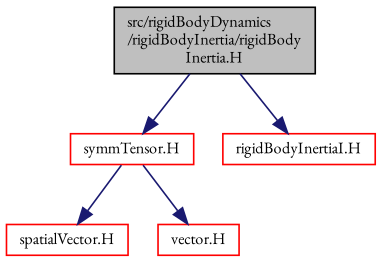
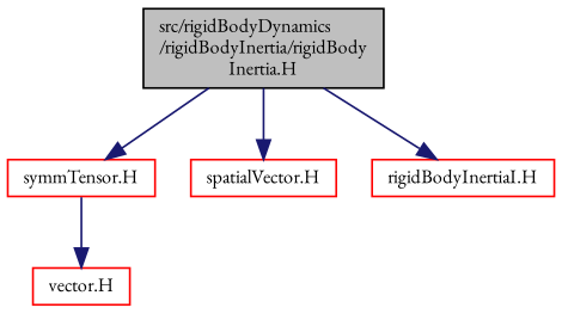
  digraph {
    fontname="EB Garamond"
    node [color=red fontname="EB Garamond" fontsize=10 shape=record]
    edge [color=midnightblue fontname="EB Garamond" fontsize=10 labelfontname=Helvetica labelfontsize=10 style=solid]
    n1 [color=black fillcolor=grey75 fontcolor=black height=0.2 label="src/rigidBodyDynamics\l/rigidBodyInertia/rigidBody\lInertia.H" style=filled width=0.4]
    n2 [height=0.2 label="symmTensor.H" width=0.4]
    n3 [height=0.2 label="spatialVector.H" width=0.4]
    n4 [height=0.2 label="rigidBodyInertiaI.H" width=0.4]
    n5 [height=0.2 label="vector.H" width=0.4]
    n1 -> n2
-   n2 -> n3
+   n1 -> n3
    n1 -> n4
    n2 -> n5
  }
